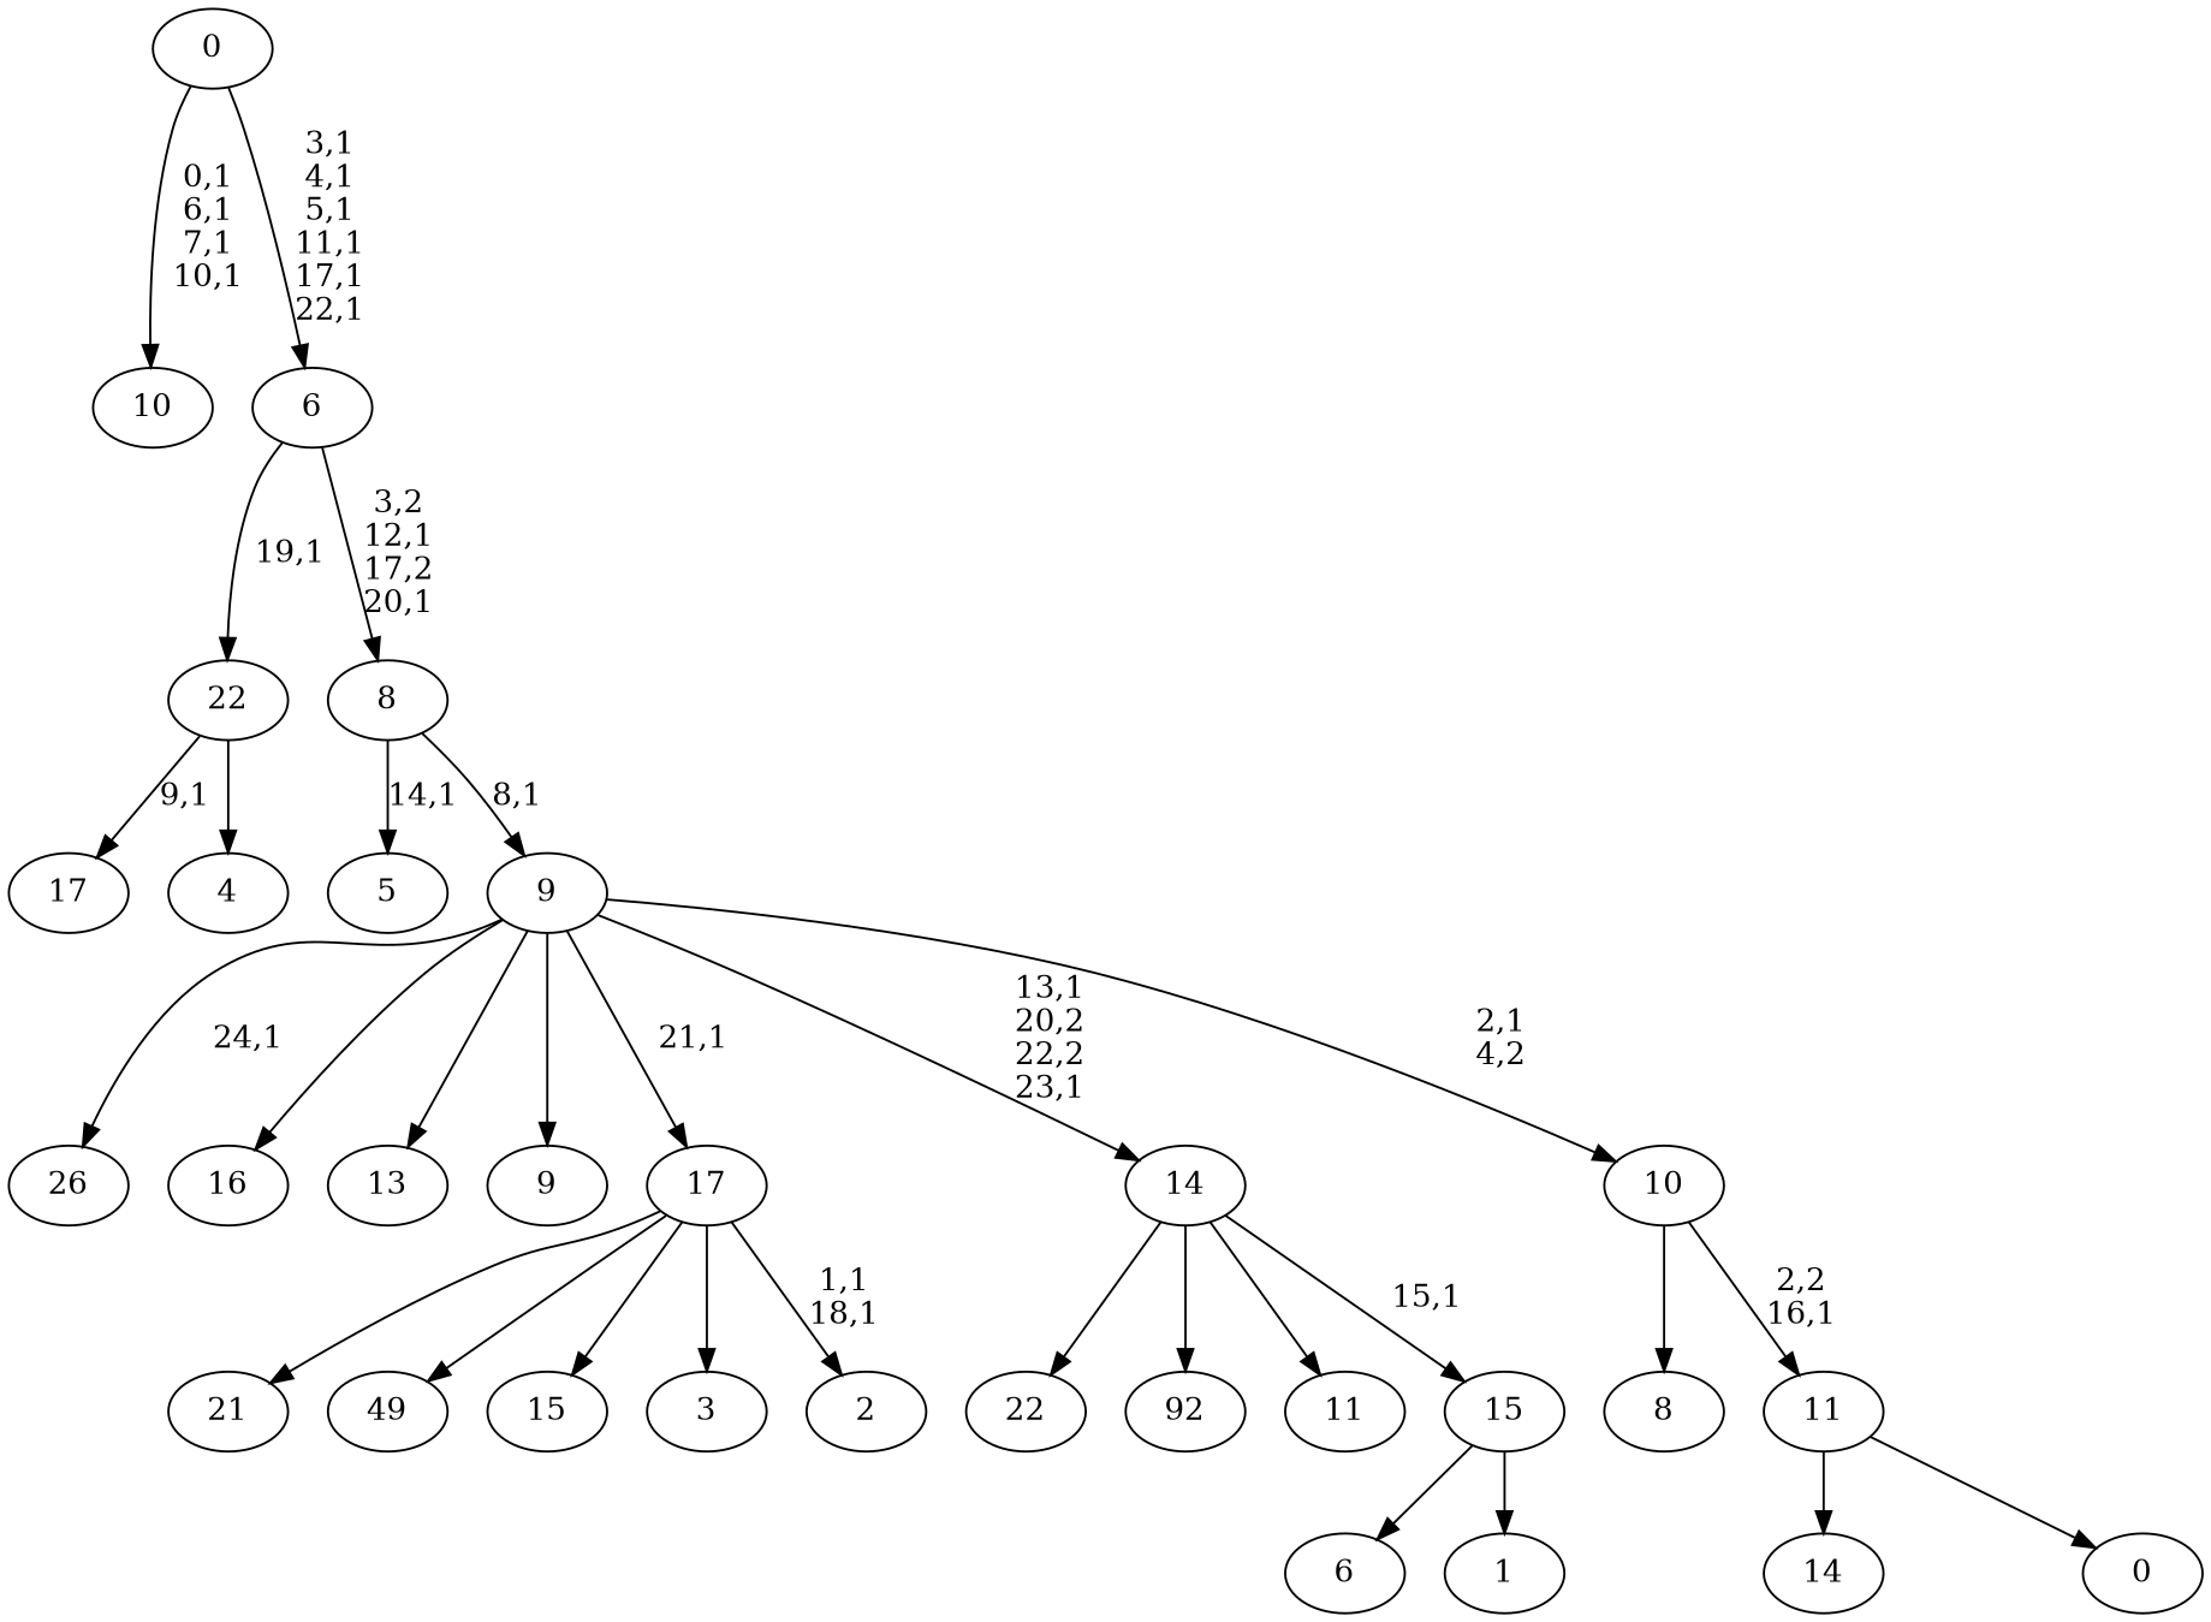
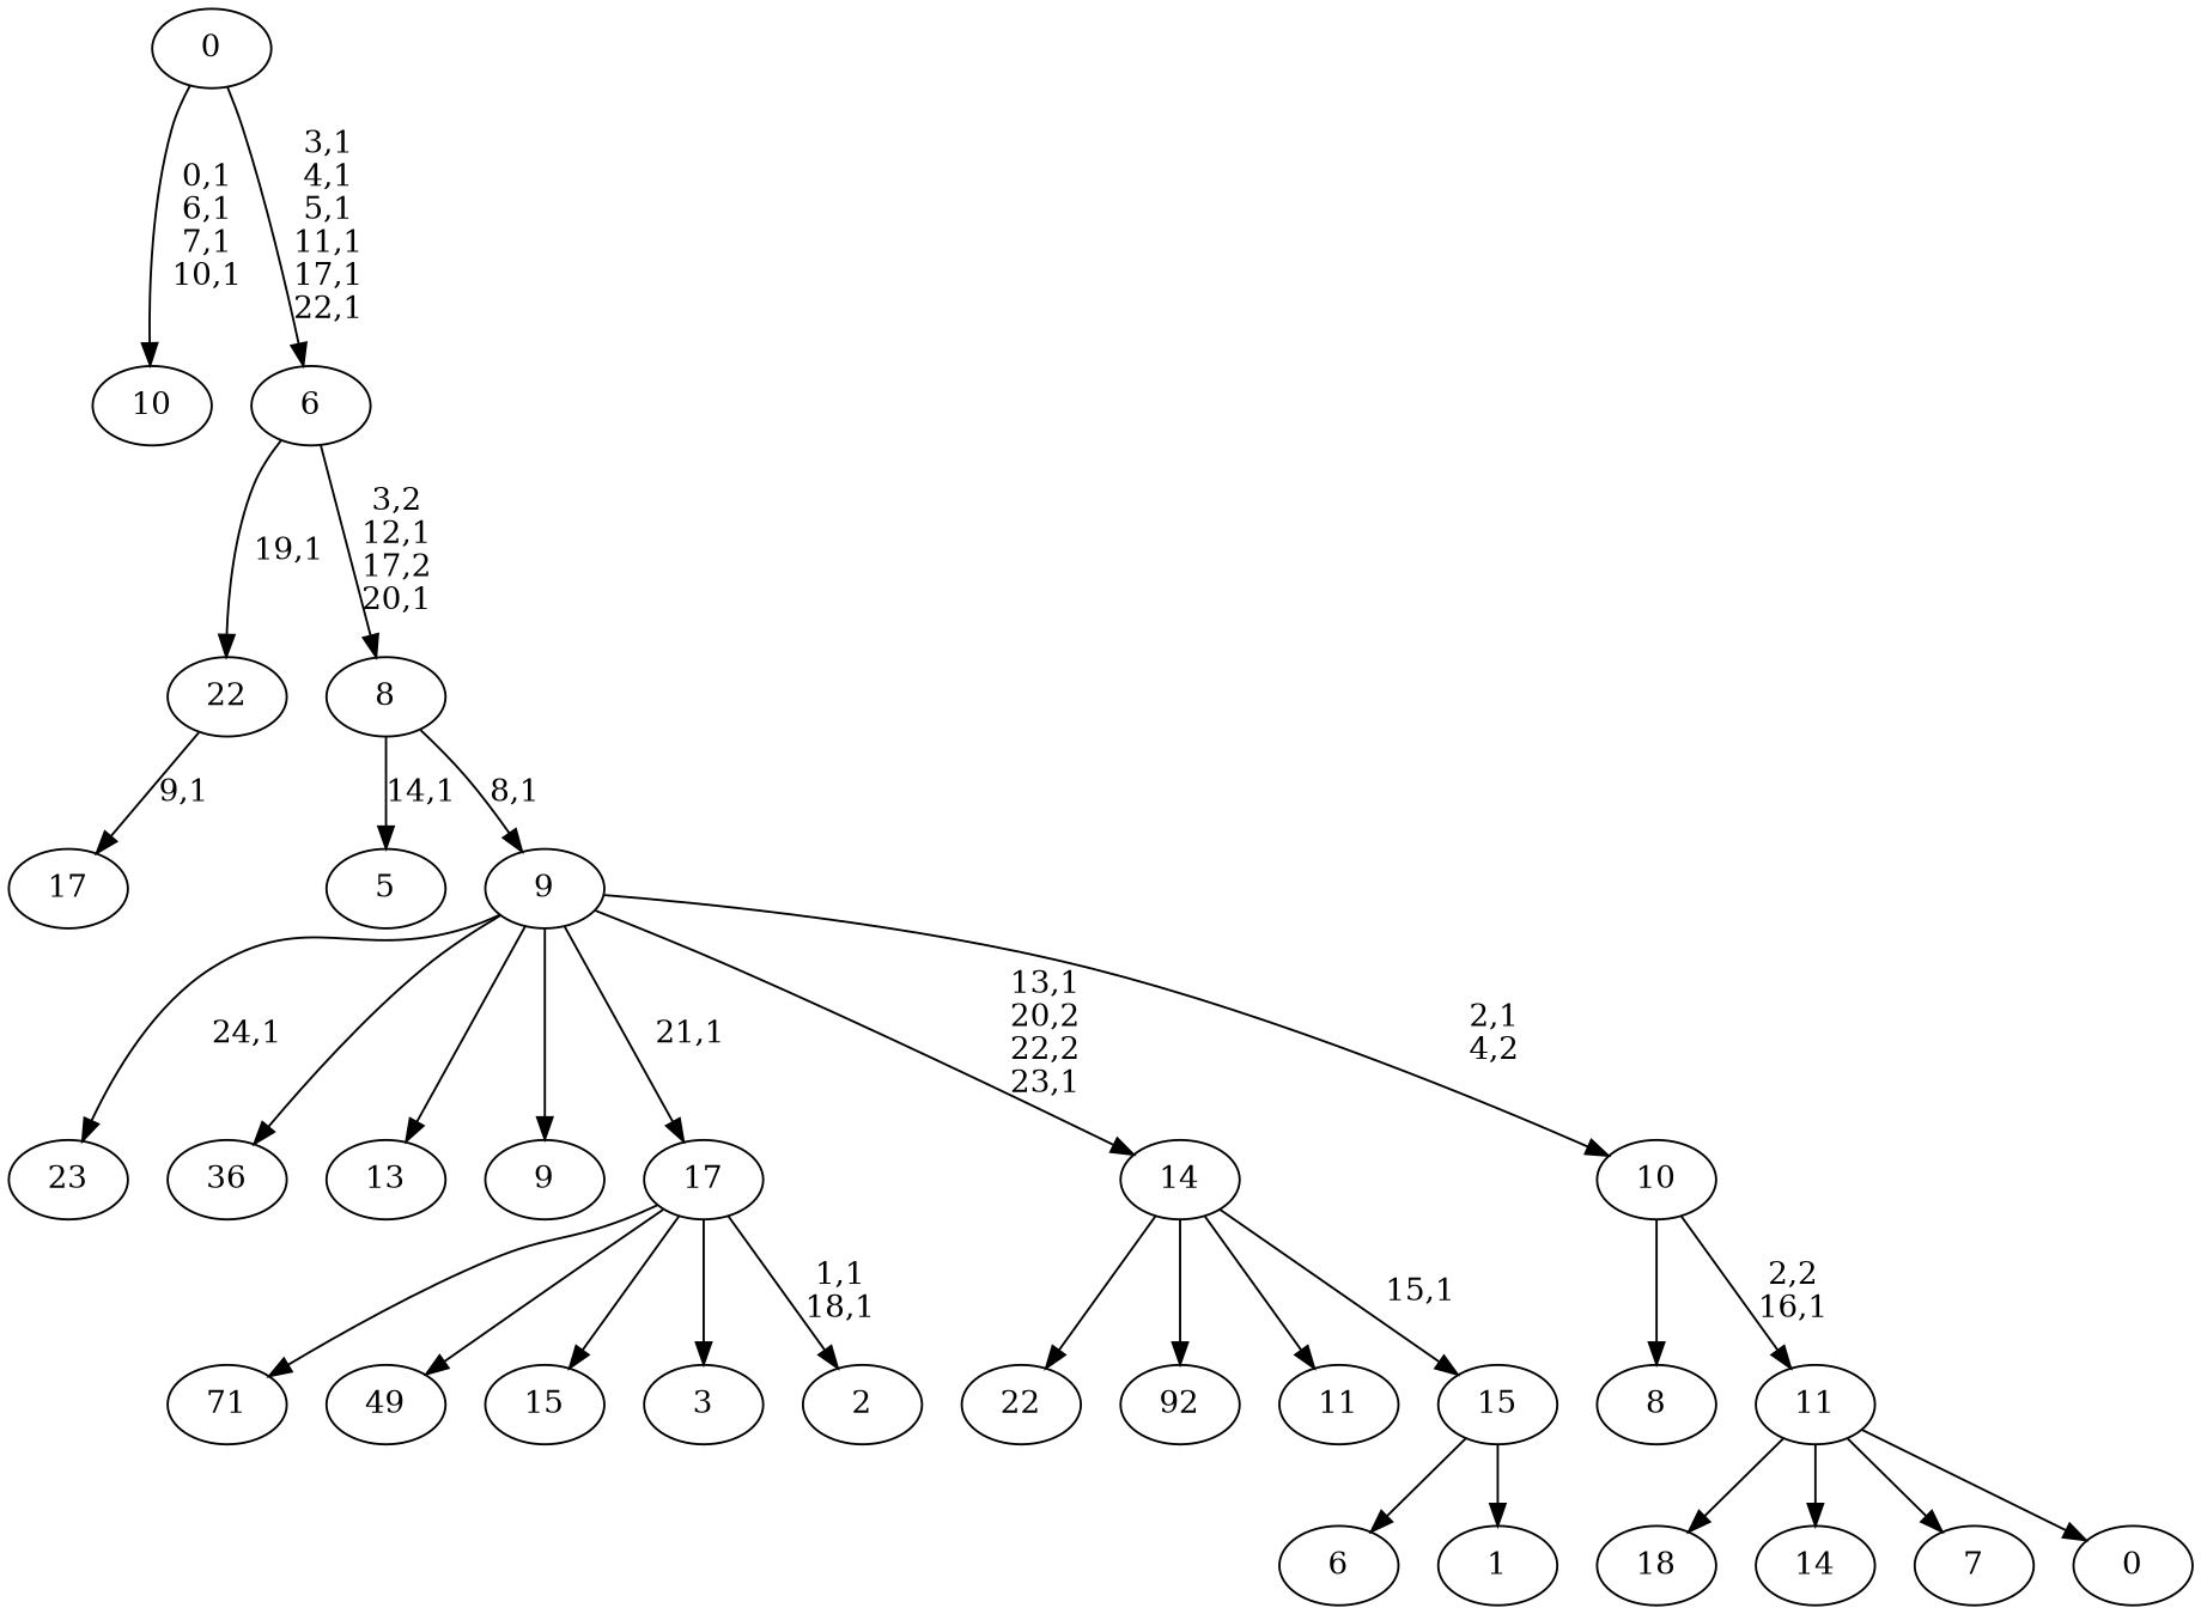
  digraph {
-   n1 [label=26]
+   n1 [label=23]
    n2 [label=22]
-   n3 [label=21]
+   n3 [label=71]
    n4 [label=49]
+   n5 [label=18]
    n6 [label=17]
-   n7 [label=16]
+   n7 [label=36]
    n8 [label=15]
    n9 [label=14]
    n10 [label=13]
    n11 [label=92]
    n12 [label=11]
    n13 [label=10]
    n14 [label=9]
    n15 [label=8]
+   n16 [label=7]
    n17 [label=6]
    n18 [label=5]
-   n19 [label=4]
    22
    n21 [label=3]
    n22 [label=2]
    17
    n24 [label=1]
    15
    14
    n27 [label=0]
    11
    10
    9
    8
    6
    0
    22 -> n6 [label="9,1"]
-   22 -> n19
    17 -> n3
    17 -> n4
    17 -> n8
    17 -> n21
    17 -> n22 [label="1,1\n18,1"]
    15 -> n17
    15 -> n24
    14 -> n2
    14 -> n11
    14 -> n12
    14 -> 15 [label="15,1"]
+   11 -> n5
    11 -> n9
+   11 -> n16
    11 -> n27
    10 -> n15
    10 -> 11 [label="2,2\n16,1"]
    9 -> n1 [label="24,1"]
    9 -> n7
    9 -> n10
    9 -> n14
    9 -> 17 [label="21,1"]
    9 -> 14 [label="13,1\n20,2\n22,2\n23,1"]
    9 -> 10 [label="2,1\n4,2"]
    8 -> n18 [label="14,1"]
    8 -> 9 [label="8,1"]
    6 -> 22 [label="19,1"]
    6 -> 8 [label="3,2\n12,1\n17,2\n20,1"]
    0 -> n13 [label="0,1\n6,1\n7,1\n10,1"]
    0 -> 6 [label="3,1\n4,1\n5,1\n11,1\n17,1\n22,1"]
  }
